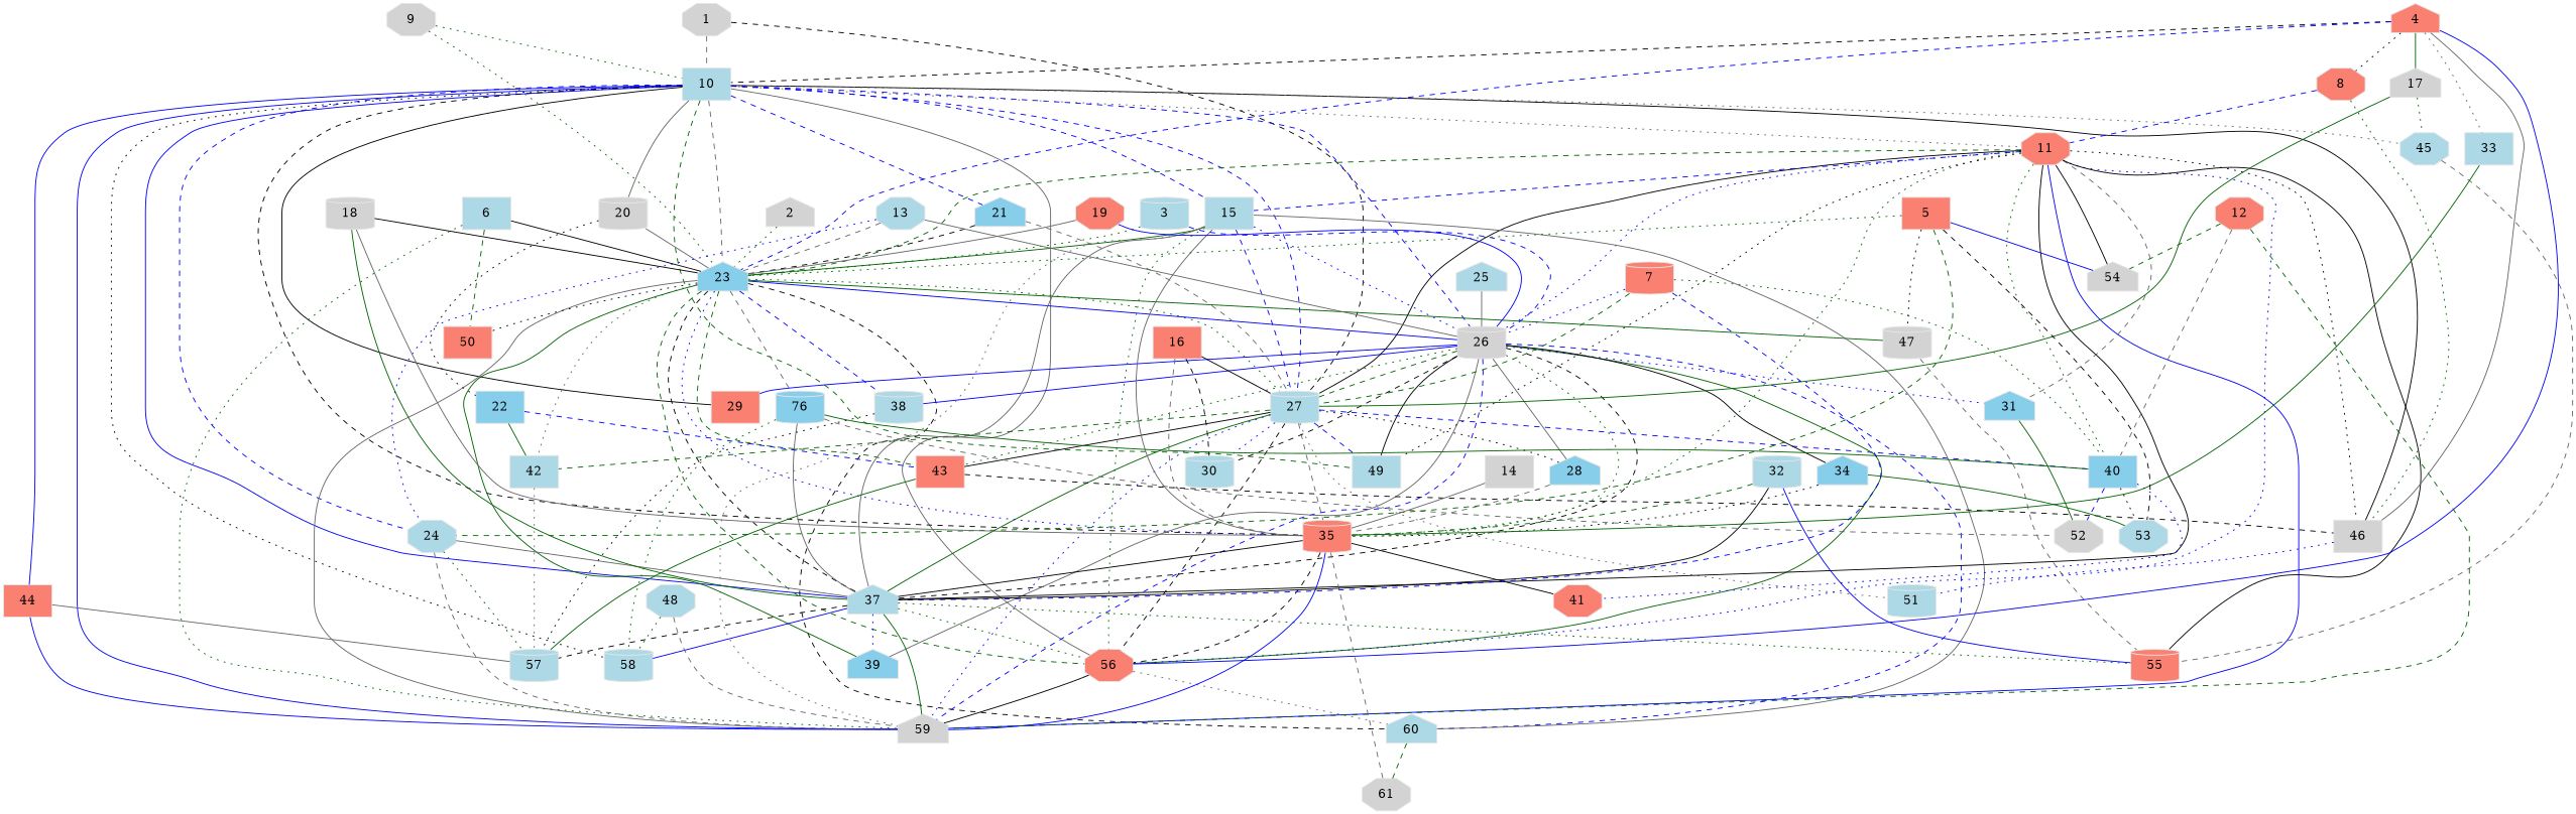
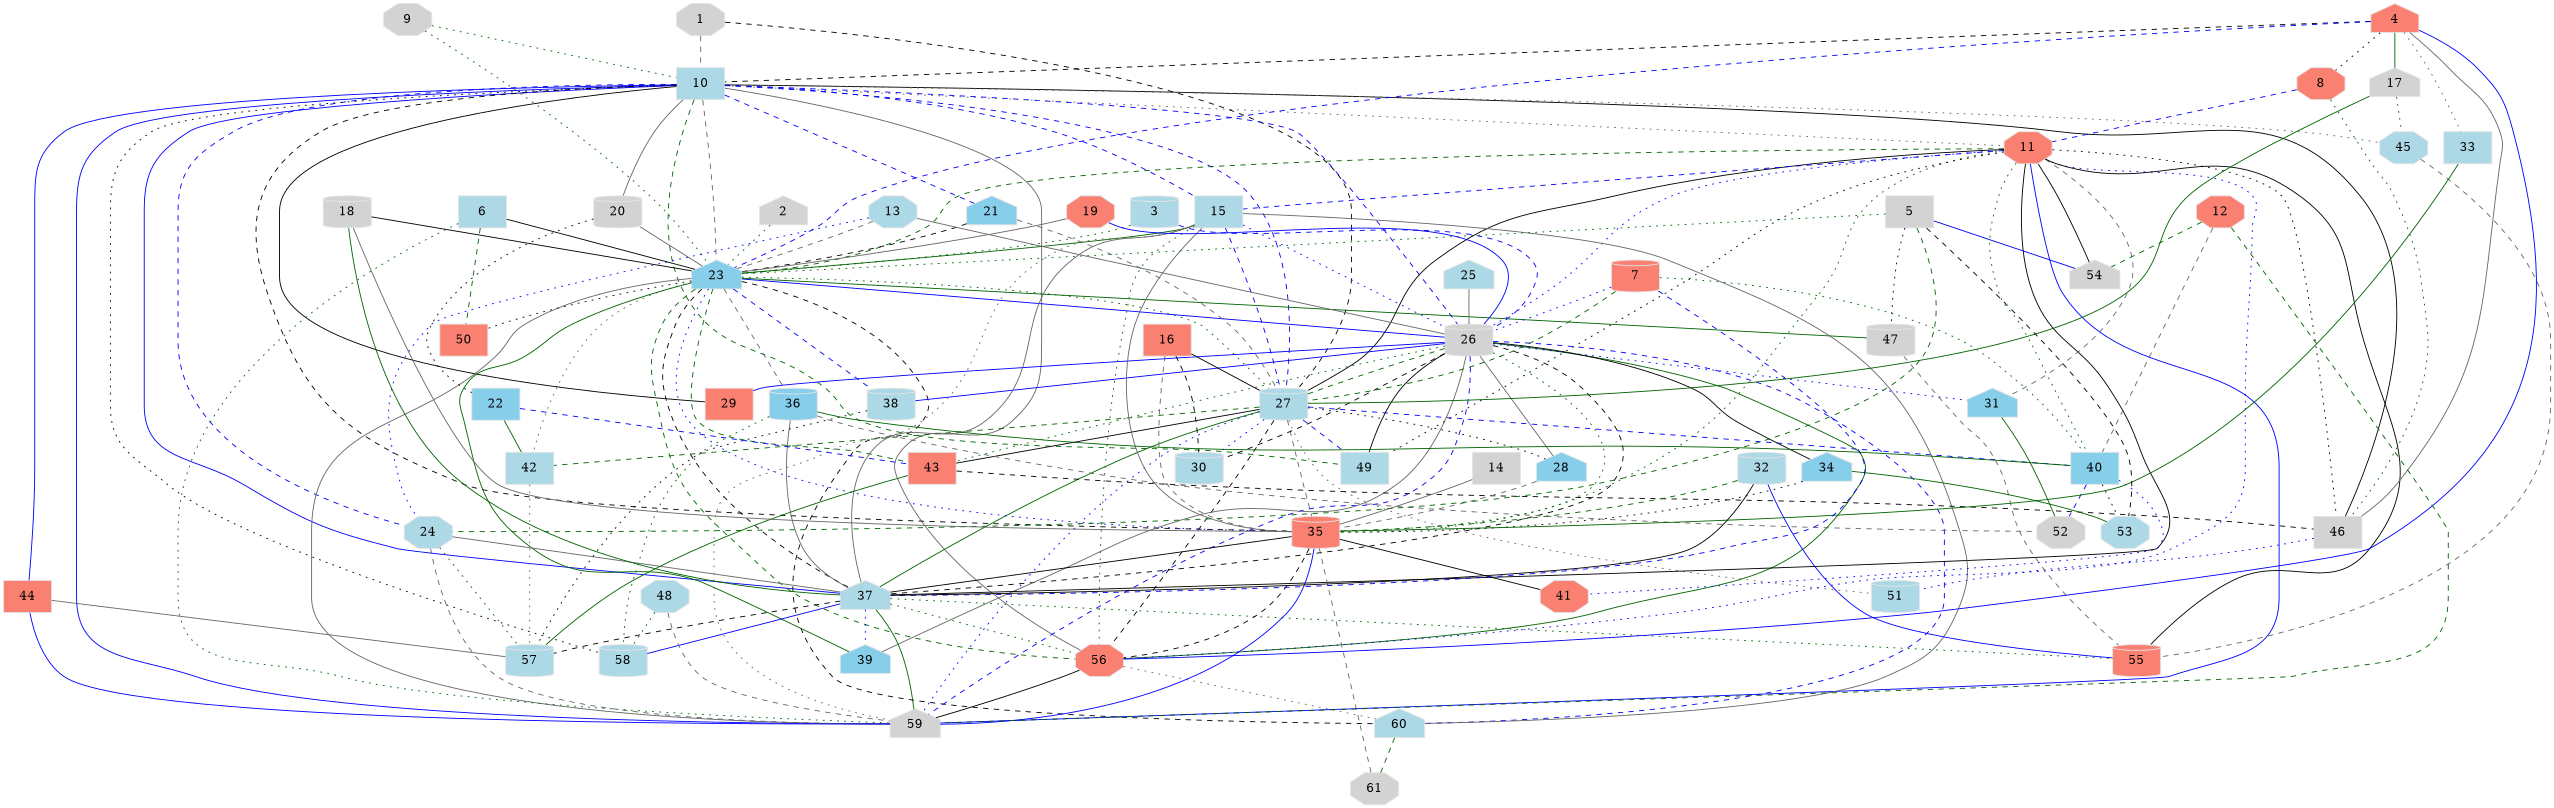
  graph {
    node [color=gray90 fillcolor=lightblue shape=box style=filled]
    edge [color=darkgreen style=solid weight=1.0]
    1 [fillcolor=lightgrey shape=octagon]
    10
    27 [shape=cylinder]
    23 [fillcolor=skyblue shape=house]
    26 [fillcolor=lightgrey shape=cylinder]
    46 [fillcolor=lightgrey]
    56 [fillcolor=salmon shape=octagon]
    24 [shape=octagon]
    59 [fillcolor=lightgrey shape=house]
    37 [shape=house]
    11 [fillcolor=salmon shape=octagon]
    15
    20 [fillcolor=lightgrey shape=cylinder]
    21 [fillcolor=skyblue shape=house]
    29 [fillcolor=salmon]
    35 [fillcolor=salmon shape=cylinder]
    44 [fillcolor=salmon]
    45 [shape=octagon]
    49
    58 [shape=cylinder]
    40 [fillcolor=skyblue]
    30 [shape=cylinder]
    42
    43 [fillcolor=salmon]
    28 [fillcolor=skyblue shape=house]
    51 [shape=cylinder]
    2 [fillcolor=lightgrey shape=house]
    47 [fillcolor=lightgrey shape=cylinder]
    50 [fillcolor=salmon]
    60 [shape=house]
-   36 [fillcolor=skyblue shape=cylinder label=76]
+   36 [fillcolor=skyblue shape=cylinder]
    38 [shape=cylinder]
    39 [fillcolor=skyblue shape=house]
    3 [shape=cylinder]
    31 [fillcolor=skyblue shape=house]
    34 [fillcolor=skyblue shape=house]
    4 [fillcolor=salmon shape=house]
    8 [fillcolor=salmon shape=octagon]
    17 [fillcolor=lightgrey shape=house]
    33
-   5 [fillcolor=salmon]
+   5 [fillcolor=lightgrey]
    53 [shape=octagon]
    54 [fillcolor=lightgrey shape=house]
    57 [shape=cylinder]
    55 [fillcolor=salmon shape=cylinder]
    6
    7 [fillcolor=salmon shape=cylinder]
    52 [fillcolor=lightgrey shape=octagon]
    41 [fillcolor=salmon shape=octagon]
    9 [fillcolor=lightgrey shape=octagon]
    22 [fillcolor=skyblue]
    61 [fillcolor=lightgrey shape=octagon]
    12 [fillcolor=salmon shape=octagon]
    13 [shape=octagon]
    14 [fillcolor=lightgrey]
    16 [fillcolor=salmon]
    18 [fillcolor=lightgrey shape=cylinder]
    19 [fillcolor=salmon shape=octagon]
    25 [shape=house]
    32 [shape=cylinder]
    48 [shape=octagon]
    1 -- 10 [color=gray40 style=dashed weight=2.0]
    1 -- 27 [color=black style=dashed]
    10 -- 27 [color=blue style=dashed]
    10 -- 23 [color=gray40 style=dashed]
    10 -- 26 [color=blue style=dashed]
    10 -- 46 [color=black]
    10 -- 56 [color=gray40 weight=2.0]
    10 -- 24 [color=blue style=dashed]
    10 -- 59 [color=blue weight=2.0]
    10 -- 37 [color=blue weight=2.0]
    10 -- 11 [color=gray40 style=dotted]
    10 -- 15 [color=blue style=dashed]
    10 -- 20 [color=gray40]
    10 -- 21 [color=blue style=dashed]
    10 -- 29 [color=black]
    10 -- 35 [color=black style=dashed]
    10 -- 44 [color=blue]
    10 -- 45 [color=gray40 style=dotted]
    10 -- 49 [style=dashed]
    10 -- 58 [color=black style=dotted]
    27 -- 56 [color=black style=dashed]
    27 -- 59 [color=blue style=dotted]
    27 -- 37
    27 -- 35 [color=gray40 style=dashed]
    27 -- 49 [color=blue style=dashed]
    27 -- 40 [color=blue style=dashed]
    27 -- 30 [color=blue style=dotted weight=2.0]
    27 -- 42 [style=dashed]
    27 -- 43 [color=black]
    27 -- 28 [color=black style=dotted]
    27 -- 51 [color=gray40 style=dotted]
    23 -- 27 [style=dotted]
    23 -- 26 [color=blue]
    23 -- 56 [style=dashed]
    23 -- 59 [color=gray40 weight=2.0]
    23 -- 37 [color=black style=dashed weight=4.0]
    23 -- 35 [color=blue style=dotted]
    23 -- 42 [color=gray40 style=dotted weight=2.0]
    23 -- 43 [style=dashed]
    23 -- 47
    23 -- 50 [color=black style=dotted]
    23 -- 60 [color=black style=dashed]
    23 -- 36 [color=gray40 style=dashed]
    23 -- 38 [color=blue style=dashed]
    23 -- 39
    26 -- 27 [style=dashed weight=2.0]
    26 -- 56
    26 -- 59 [color=blue style=dashed]
    26 -- 37 [color=black style=dashed weight=2.0]
    26 -- 29 [color=blue]
    26 -- 35 [style=dotted]
    26 -- 49 [color=black]
    26 -- 30 [color=black style=dashed]
    26 -- 43 [style=dotted]
    26 -- 28 [color=gray40]
    26 -- 60 [color=blue style=dashed]
    26 -- 38 [color=blue]
    26 -- 39 [color=gray40]
    26 -- 31 [color=blue style=dotted]
    26 -- 34 [color=black]
    46 -- 51 [color=blue style=dotted]
    56 -- 59 [color=black weight=2.0]
    56 -- 60 [color=gray40 style=dotted]
    24 -- 59 [color=gray40 style=dashed]
    24 -- 37 [color=gray40 weight=2.0]
    24 -- 57 [style=dotted]
    37 -- 56 [style=dotted weight=2.0]
    37 -- 59 [weight=2.0]
    37 -- 58 [color=blue]
    37 -- 39 [color=blue style=dotted weight=2.0]
    37 -- 57 [color=black style=dashed]
    37 -- 55 [style=dotted]
    11 -- 27 [color=black]
    11 -- 23 [style=dashed]
    11 -- 26 [color=blue style=dotted]
    11 -- 46 [color=black style=dotted]
    11 -- 56 [color=blue style=dotted]
    11 -- 59 [color=blue weight=2.0]
    11 -- 37 [color=black]
    11 -- 15 [color=blue style=dashed]
    11 -- 35 [style=dotted]
    11 -- 49 [color=black style=dotted]
    11 -- 40 [style=dotted]
    11 -- 31 [color=gray40 style=dashed]
    11 -- 54 [color=black]
    11 -- 55 [color=black weight=2.0]
    15 -- 27 [color=blue style=dashed]
    15 -- 23 [weight=2.0]
    15 -- 26 [color=blue style=dotted weight=2.0]
    15 -- 56 [style=dotted]
    15 -- 59 [color=gray40 style=dotted]
    15 -- 37 [color=gray40 weight=2.0]
    15 -- 35 [color=gray40]
    15 -- 60 [color=gray40]
    20 -- 23 [color=gray40 weight=2.0]
    20 -- 22 [color=black style=dotted]
    21 -- 27 [color=gray40 style=dashed]
    21 -- 23 [color=black style=dashed]
    35 -- 56 [color=black style=dashed]
    35 -- 59 [color=blue]
    35 -- 37 [color=black weight=3.0]
    35 -- 41 [color=black]
    35 -- 61 [color=gray40 style=dashed]
    44 -- 59 [color=blue]
    44 -- 57 [color=gray40]
    45 -- 55 [color=gray40 style=dashed]
    40 -- 53 [color=black style=dotted]
    40 -- 52 [color=blue style=dashed]
    40 -- 41 [color=blue style=dotted]
    42 -- 57 [color=gray40 style=dotted]
    43 -- 46 [color=black style=dashed]
    43 -- 57
    28 -- 35 [color=gray40 style=dashed]
    2 -- 23 [style=dotted]
    47 -- 55 [color=gray40 style=dashed]
    60 -- 61 [style=dashed]
    36 -- 37 [color=gray40]
    36 -- 58 [style=dotted]
    36 -- 40
    36 -- 52 [color=gray40 style=dashed]
    38 -- 57 [color=black style=dotted]
    3 -- 23 [style=dotted]
    3 -- 26 [color=blue style=dashed]
    31 -- 52
    34 -- 35 [color=black style=dotted weight=2.0]
    34 -- 53
    4 -- 10 [color=black style=dashed]
    4 -- 23 [color=blue style=dashed]
    4 -- 46 [color=gray40]
    4 -- 56 [color=blue]
    4 -- 8 [color=black style=dotted]
    4 -- 17
    4 -- 33 [color=gray40 style=dotted]
    8 -- 46 [style=dotted]
    8 -- 11 [color=blue style=dashed]
    17 -- 27
    17 -- 45 [style=dotted]
    33 -- 35
    5 -- 23 [style=dotted]
    5 -- 24 [style=dashed]
    5 -- 47 [color=black style=dotted]
    5 -- 53 [color=black style=dashed]
    5 -- 54 [color=blue]
    6 -- 23 [color=black]
    6 -- 59 [style=dotted]
    6 -- 50 [style=dashed]
    7 -- 27 [style=dashed]
    7 -- 26 [color=blue style=dotted]
    7 -- 37 [color=blue style=dashed]
    7 -- 40 [style=dotted]
    9 -- 10 [style=dotted]
    9 -- 23 [style=dotted]
    22 -- 42
    22 -- 43 [color=blue style=dashed]
    12 -- 59 [style=dashed]
    12 -- 40 [color=gray40 style=dashed]
    12 -- 54 [style=dashed]
    13 -- 23 [color=gray40 style=dashed]
    13 -- 26 [color=gray40]
    13 -- 24 [color=blue style=dotted]
    14 -- 35 [color=gray40]
    16 -- 27 [color=black]
    16 -- 35 [color=gray40 style=dashed]
    16 -- 30 [color=black style=dashed]
    18 -- 23 [color=black]
    18 -- 37
    18 -- 35 [color=gray40]
    19 -- 23 [color=gray40]
    19 -- 26 [color=blue]
    25 -- 26 [color=gray40]
    32 -- 37 [color=black]
    32 -- 35 [style=dashed]
    32 -- 55 [color=blue]
    48 -- 59 [color=gray40 style=dashed]
    48 -- 58 [style=dotted]
  }
